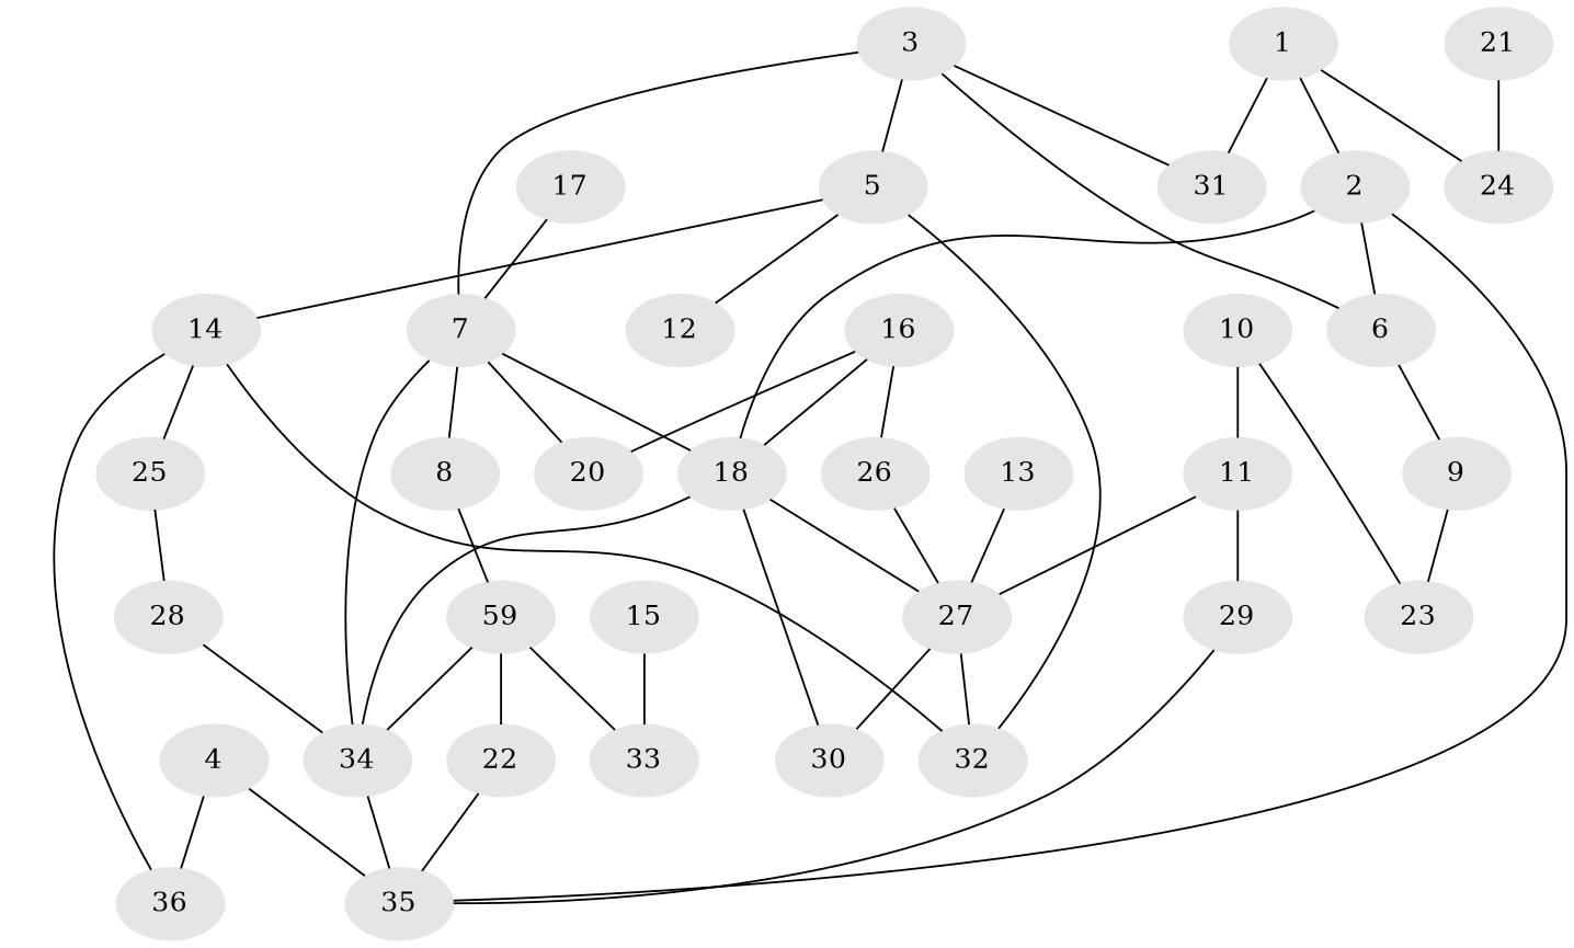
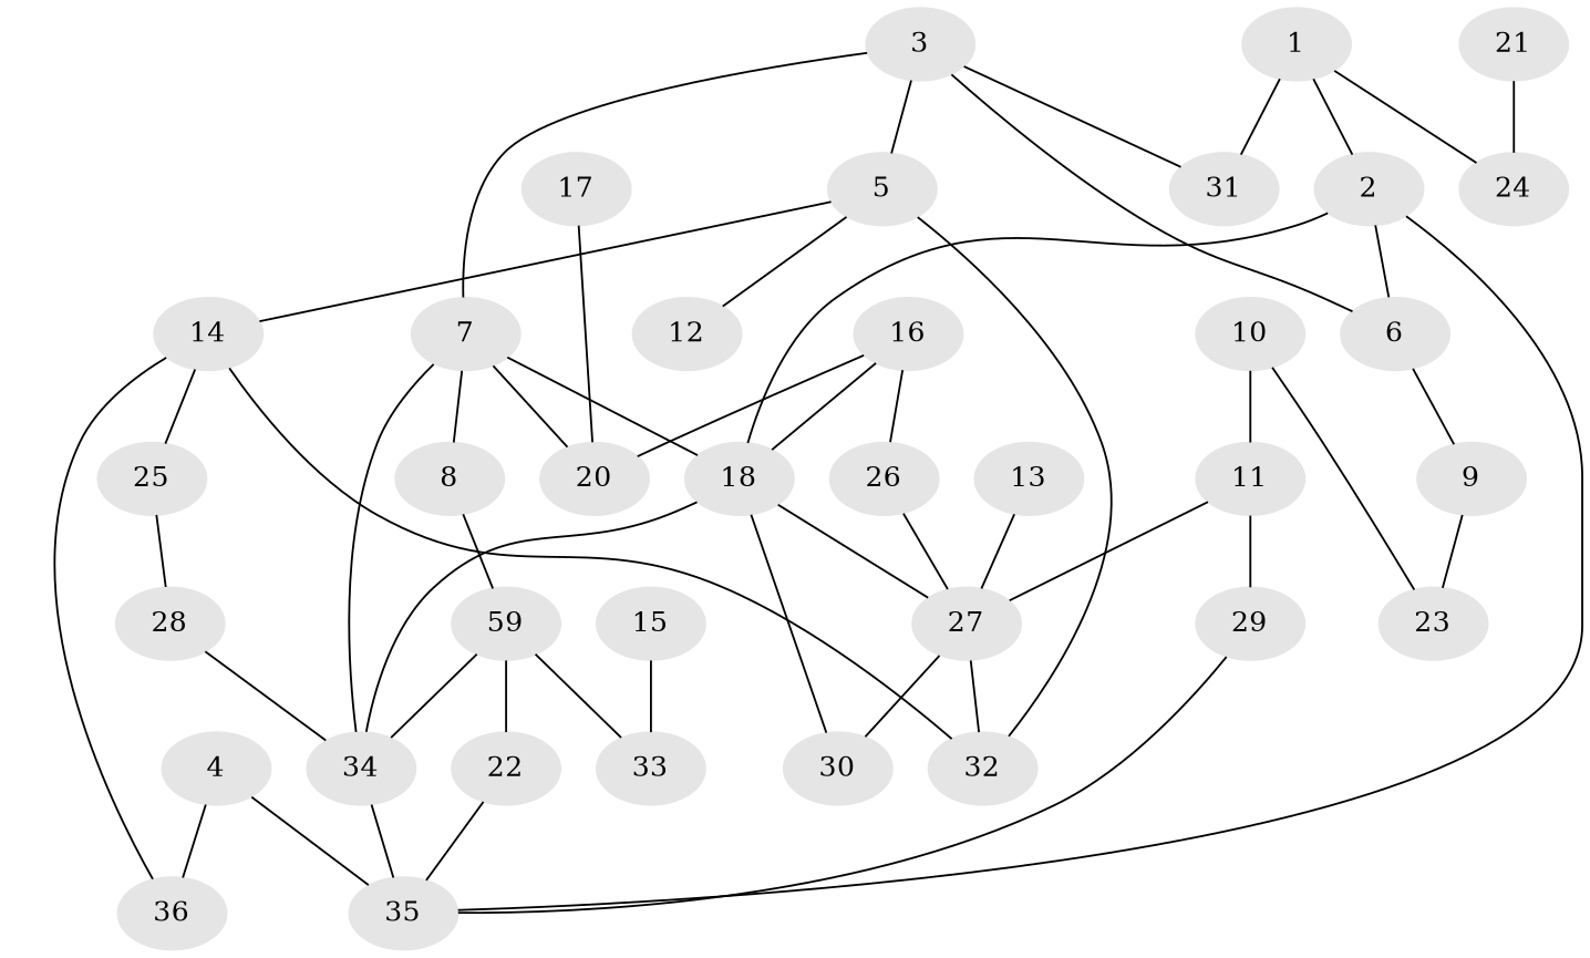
  graph {
    node [color=gray90 style=filled]
    edge [weight=1.0]
    1
    2
    24
    31
    6
    18
    35
    9
    34
    27
    30
    3
    5
    7
    12
    14
    32
    8
    20
    4
    36
    17
    25
    23
    n25 [label=59]
    33
    22
    10
    11
    29
    13
    28
    15
    16
    26
    21
    1 -- 2
    1 -- 24
    1 -- 31 [weight=2.0]
    2 -- 6
    2 -- 18
    2 -- 35
    6 -- 9
    18 -- 34
    18 -- 27
    18 -- 30
    9 -- 23
    34 -- 35
    27 -- 30
    27 -- 32
    3 -- 31
    3 -- 6
    3 -- 5
    3 -- 7
    5 -- 12
    5 -- 14
    5 -- 32
    7 -- 18
    7 -- 34
    7 -- 8
    7 -- 20
    14 -- 32
    14 -- 36
    14 -- 25
    8 -- n25
    4 -- 35 [weight=2.0]
    4 -- 36
-   17 -- 7
+   17 -- 20
    25 -- 28
    n25 -- 34
    n25 -- 33 [weight=2.0]
    n25 -- 22
    22 -- 35
    10 -- 23
    10 -- 11
    11 -- 27
    11 -- 29
    29 -- 35
    13 -- 27
    28 -- 34
    15 -- 33
    16 -- 18
    16 -- 20
    16 -- 26
    26 -- 27
    21 -- 24
  }
